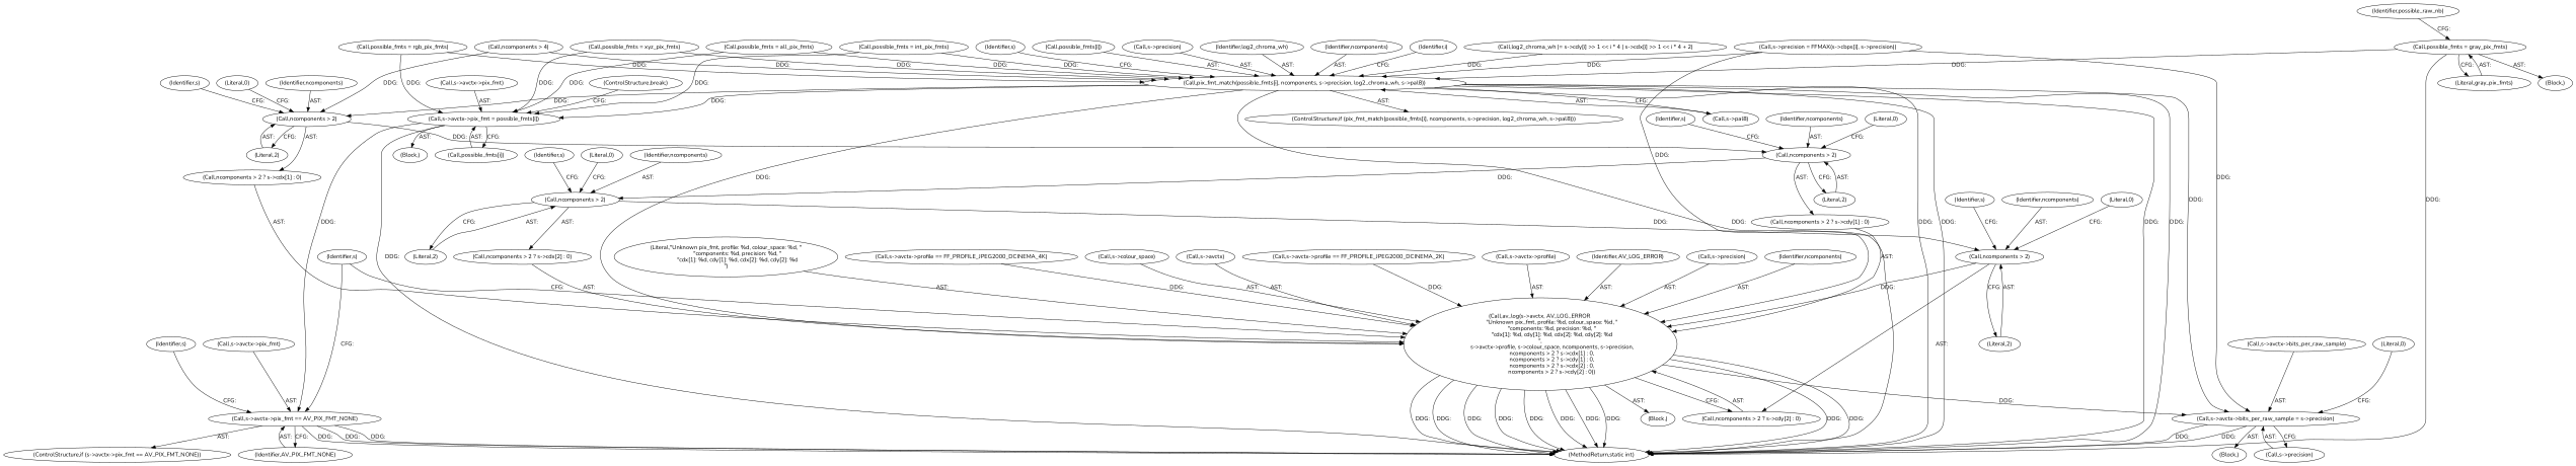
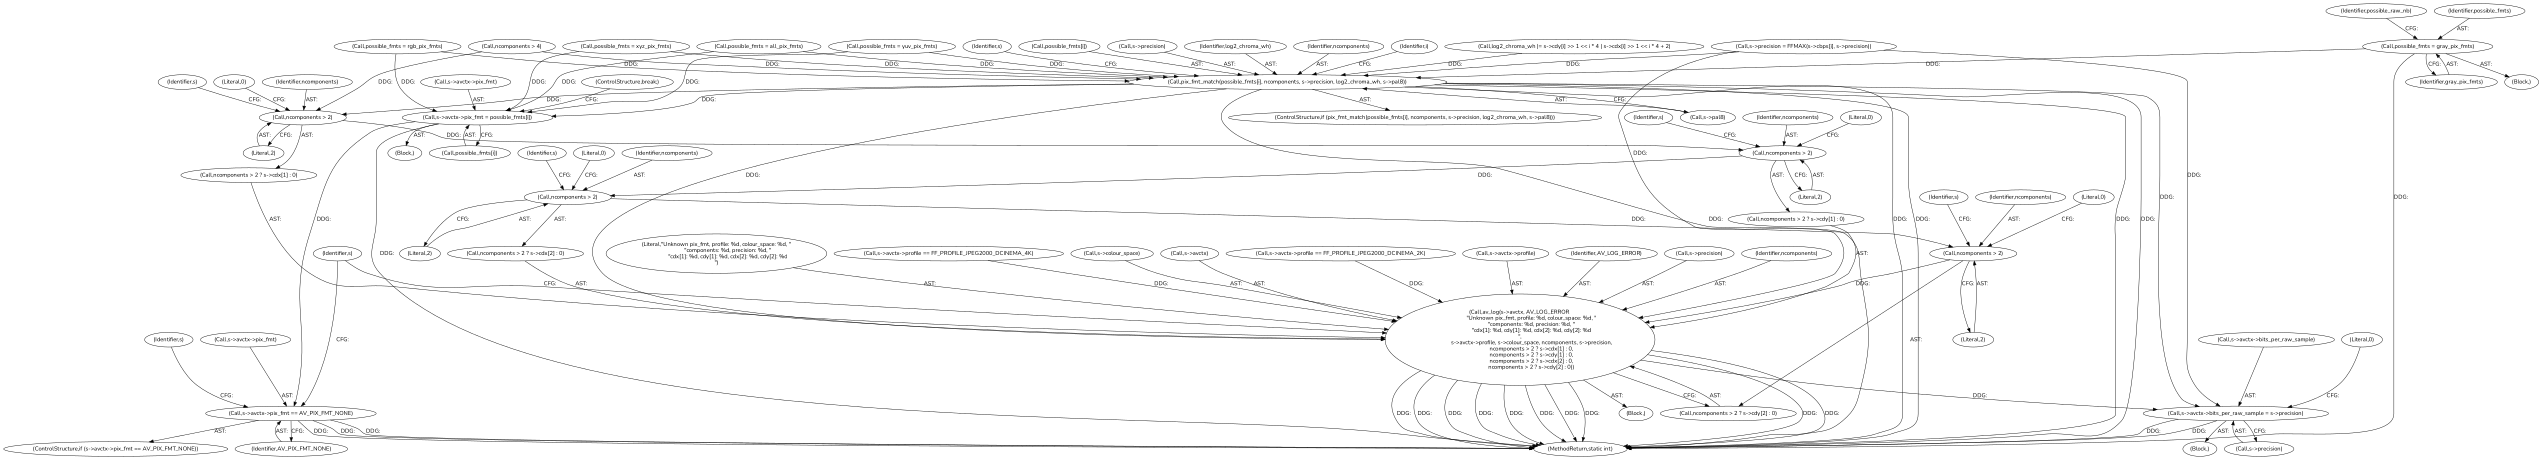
  digraph {
    fontname=Nunito
    node [fontname=Nunito]
    edge [fontname=Nunito]
    n1 [label="(Call,possible_fmts = gray_pix_fmts)"]
    n2 [label="(Call,pix_fmt_match(possible_fmts[i], ncomponents, s->precision, log2_chroma_wh, s->pal8))"]
-   n3 [label="(Literal,gray_pix_fmts)"]
+   n3 [label="(Identifier,gray_pix_fmts)"]
    n4 [label="(Block,)"]
    n5 [label="(MethodReturn,static int)"]
    n6 [label="(Call,s->avctx->pix_fmt = possible_fmts[i])"]
    n7 [label="(Call,av_log(s->avctx, AV_LOG_ERROR,\n               \"Unknown pix_fmt, profile: %d, colour_space: %d, \"\n               \"components: %d, precision: %d, \"\n               \"cdx[1]: %d, cdy[1]: %d, cdx[2]: %d, cdy[2]: %d\n\",\n               s->avctx->profile, s->colour_space, ncomponents, s->precision,\n               ncomponents > 2 ? s->cdx[1] : 0,\n               ncomponents > 2 ? s->cdy[1] : 0,\n               ncomponents > 2 ? s->cdx[2] : 0,\n               ncomponents > 2 ? s->cdy[2] : 0))"]
    n8 [label="(Call,s->avctx->bits_per_raw_sample = s->precision)"]
    n9 [label="(Call,ncomponents > 2)"]
    n10 [label="(ControlStructure,if (pix_fmt_match(possible_fmts[i], ncomponents, s->precision, log2_chroma_wh, s->pal8)))"]
    n11 [label="(Call,s->pal8)"]
    n12 [label="(Call,s->avctx->pix_fmt == AV_PIX_FMT_NONE)"]
    n13 [label="(Call,possible_fmts[i])"]
    n14 [label="(Block,)"]
    n15 [label="(Block,)"]
    n16 [label="(Call,ncomponents > 2 ? s->cdy[2] : 0)"]
    n17 [label="(Block,)"]
    n18 [label="(Call,s->precision)"]
    n19 [label="(Call,ncomponents > 2)"]
    n20 [label="(Call,ncomponents > 2 ? s->cdx[1] : 0)"]
    n21 [label="(Literal,2)"]
    n22 [label="(ControlStructure,if (s->avctx->pix_fmt == AV_PIX_FMT_NONE))"]
    n23 [label="(Identifier,AV_PIX_FMT_NONE)"]
    n24 [label="(Call,ncomponents > 2)"]
    n25 [label="(Call,ncomponents > 2 ? s->cdy[1] : 0)"]
    n26 [label="(Literal,2)"]
    n27 [label="(Call,ncomponents > 2)"]
    n28 [label="(Literal,2)"]
    n29 [label="(Call,ncomponents > 2 ? s->cdx[2] : 0)"]
    n30 [label="(Literal,2)"]
    n31 [label="(Call,possible_fmts = all_pix_fmts)"]
    n32 [label="(Literal,\"Unknown pix_fmt, profile: %d, colour_space: %d, \"\n               \"components: %d, precision: %d, \"\n               \"cdx[1]: %d, cdy[1]: %d, cdx[2]: %d, cdy[2]: %d\n\")"]
    n33 [label="(ControlStructure,break;)"]
    n34 [label="(Identifier,possible_raw_nb)"]
    n35 [label="(Identifier,s)"]
    n36 [label="(Literal,0)"]
    n37 [label="(Call,s->avctx->profile == FF_PROFILE_JPEG2000_DCINEMA_4K)"]
    n38 [label="(Call,s->avctx->pix_fmt)"]
    n39 [label="(Call,possible_fmts = rgb_pix_fmts)"]
    n40 [label="(Call,s->precision = FFMAX(s->cbps[i], s->precision))"]
    n41 [label="(Call,s->avctx->pix_fmt)"]
    n42 [label="(Call,s->colour_space)"]
    n43 [label="(Identifier,s)"]
    n44 [label="(Call,s->avctx)"]
    n45 [label="(Literal,0)"]
    n46 [label="(Literal,0)"]
    n47 [label="(Call,s->avctx->profile == FF_PROFILE_JPEG2000_DCINEMA_2K)"]
    n48 [label="(Call,s->avctx->profile)"]
    n49 [label="(Call,s->avctx->bits_per_raw_sample)"]
    n50 [label="(Identifier,s)"]
    n51 [label="(Call,possible_fmts[i])"]
    n52 [label="(Identifier,s)"]
    n53 [label="(Identifier,s)"]
    n54 [label="(Literal,0)"]
    n55 [label="(Call,s->precision)"]
    n56 [label="(Identifier,AV_LOG_ERROR)"]
    n57 [label="(Identifier,ncomponents)"]
    n58 [label="(Identifier,ncomponents)"]
+   n59 [label="(Identifier,possible_fmts)"]
    n60 [label="(Identifier,log2_chroma_wh)"]
    n61 [label="(Identifier,ncomponents)"]
    n62 [label="(Identifier,ncomponents)"]
    n63 [label="(Identifier,i)"]
    n64 [label="(Call,log2_chroma_wh |= s->cdy[i] >> 1 << i * 4 | s->cdx[i] >> 1 << i * 4 + 2)"]
    n65 [label="(Call,ncomponents > 4)"]
-   n66 [label="(Call,possible_fmts = int_pix_fmts)"]
+   n66 [label="(Call,possible_fmts = yuv_pix_fmts)"]
    n67 [label="(Identifier,ncomponents)"]
    n68 [label="(Call,possible_fmts = xyz_pix_fmts)"]
    n69 [label="(Literal,0)"]
    n70 [label="(Identifier,s)"]
    n71 [label="(Call,s->precision)"]
    n72 [label="(Identifier,ncomponents)"]
    n73 [label="(Identifier,s)"]
    n1 -> n2 [label="DDG: "]
    n1 -> n3 [label="CFG: "]
    n1 -> n4 [label="AST: "]
    n1 -> n5 [label="DDG: "]
    n2 -> n5 [label="DDG: "]
    n2 -> n5 [label="DDG: "]
    n2 -> n5 [label="DDG: "]
    n2 -> n5 [label="DDG: "]
    n2 -> n5 [label="DDG: "]
    n2 -> n6 [label="DDG: "]
    n2 -> n7 [label="DDG: "]
    n2 -> n8 [label="DDG: "]
    n2 -> n9 [label="DDG: "]
    n2 -> n10 [label="AST: "]
    n2 -> n11 [label="CFG: "]
    n3 -> n1 [label="AST: "]
    n6 -> n5 [label="DDG: "]
    n6 -> n12 [label="DDG: "]
    n6 -> n13 [label="CFG: "]
    n6 -> n14 [label="AST: "]
    n7 -> n5 [label="DDG: "]
    n7 -> n5 [label="DDG: "]
    n7 -> n5 [label="DDG: "]
    n7 -> n5 [label="DDG: "]
    n7 -> n5 [label="DDG: "]
    n7 -> n5 [label="DDG: "]
    n7 -> n5 [label="DDG: "]
    n7 -> n5 [label="DDG: "]
    n7 -> n5 [label="DDG: "]
    n7 -> n5 [label="DDG: "]
    n7 -> n8 [label="DDG: "]
    n7 -> n15 [label="AST: "]
    n7 -> n16 [label="CFG: "]
    n8 -> n5 [label="DDG: "]
    n8 -> n5 [label="DDG: "]
    n8 -> n17 [label="AST: "]
    n8 -> n18 [label="CFG: "]
    n9 -> n19 [label="DDG: "]
    n9 -> n20 [label="AST: "]
    n9 -> n21 [label="CFG: "]
    n11 -> n2 [label="AST: "]
    n12 -> n5 [label="DDG: "]
    n12 -> n5 [label="DDG: "]
    n12 -> n5 [label="DDG: "]
    n12 -> n22 [label="AST: "]
    n12 -> n23 [label="CFG: "]
    n13 -> n6 [label="AST: "]
    n16 -> n7 [label="AST: "]
    n18 -> n8 [label="AST: "]
    n19 -> n24 [label="DDG: "]
    n19 -> n25 [label="AST: "]
    n19 -> n26 [label="CFG: "]
    n20 -> n7 [label="AST: "]
    n21 -> n9 [label="AST: "]
    n23 -> n12 [label="AST: "]
    n24 -> n27 [label="DDG: "]
    n24 -> n28 [label="CFG: "]
    n24 -> n29 [label="AST: "]
    n25 -> n7 [label="AST: "]
    n26 -> n19 [label="AST: "]
    n27 -> n7 [label="DDG: "]
    n27 -> n16 [label="AST: "]
    n27 -> n30 [label="CFG: "]
    n28 -> n24 [label="AST: "]
    n29 -> n7 [label="AST: "]
    n30 -> n27 [label="AST: "]
    n31 -> n2 [label="DDG: "]
    n31 -> n6 [label="DDG: "]
    n32 -> n7 [label="AST: "]
    n33 -> n6 [label="CFG: "]
    n34 -> n1 [label="CFG: "]
    n35 -> n12 [label="CFG: "]
    n36 -> n19 [label="CFG: "]
    n37 -> n7 [label="DDG: "]
    n38 -> n12 [label="AST: "]
    n39 -> n2 [label="DDG: "]
    n39 -> n6 [label="DDG: "]
    n40 -> n2 [label="DDG: "]
    n40 -> n7 [label="DDG: "]
    n40 -> n8 [label="DDG: "]
    n41 -> n6 [label="AST: "]
    n42 -> n7 [label="AST: "]
    n43 -> n27 [label="CFG: "]
    n44 -> n7 [label="AST: "]
    n45 -> n24 [label="CFG: "]
    n46 -> n9 [label="CFG: "]
    n47 -> n7 [label="DDG: "]
    n48 -> n7 [label="AST: "]
    n49 -> n8 [label="AST: "]
    n50 -> n2 [label="CFG: "]
    n51 -> n2 [label="AST: "]
    n52 -> n7 [label="CFG: "]
    n52 -> n12 [label="CFG: "]
    n53 -> n19 [label="CFG: "]
    n54 -> n8 [label="CFG: "]
    n55 -> n2 [label="AST: "]
    n56 -> n7 [label="AST: "]
    n57 -> n19 [label="AST: "]
    n58 -> n27 [label="AST: "]
+   n59 -> n1 [label="AST: "]
    n60 -> n2 [label="AST: "]
    n61 -> n24 [label="AST: "]
    n62 -> n2 [label="AST: "]
    n63 -> n2 [label="CFG: "]
    n64 -> n2 [label="DDG: "]
    n65 -> n2 [label="DDG: "]
    n65 -> n9 [label="DDG: "]
    n66 -> n2 [label="DDG: "]
    n66 -> n6 [label="DDG: "]
    n67 -> n9 [label="AST: "]
    n68 -> n2 [label="DDG: "]
    n68 -> n6 [label="DDG: "]
    n69 -> n27 [label="CFG: "]
    n70 -> n24 [label="CFG: "]
    n71 -> n7 [label="AST: "]
    n72 -> n7 [label="AST: "]
    n73 -> n9 [label="CFG: "]
  }
